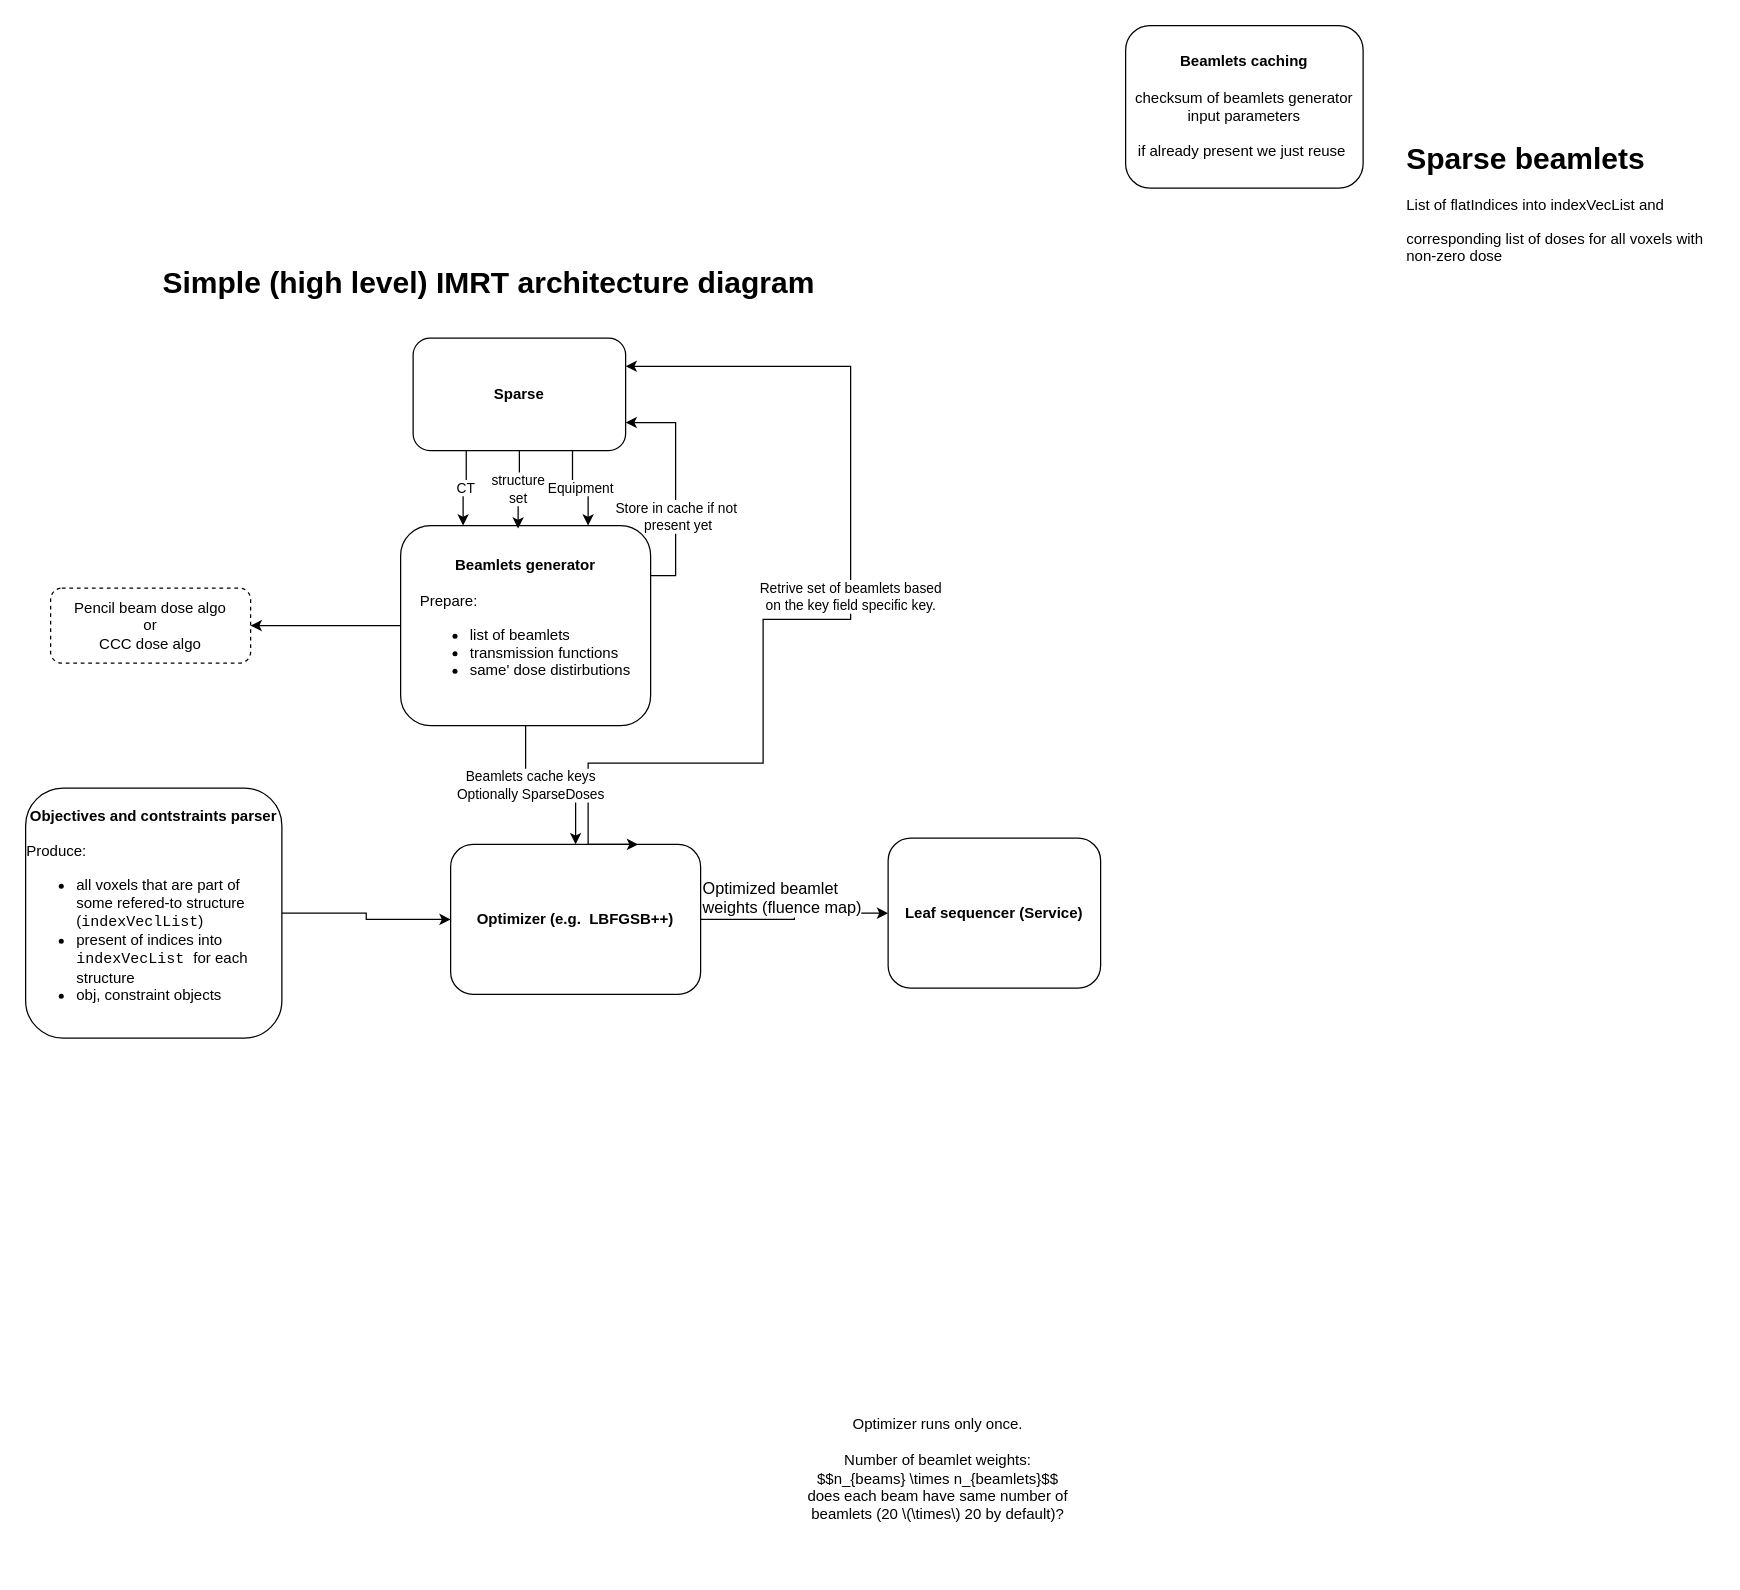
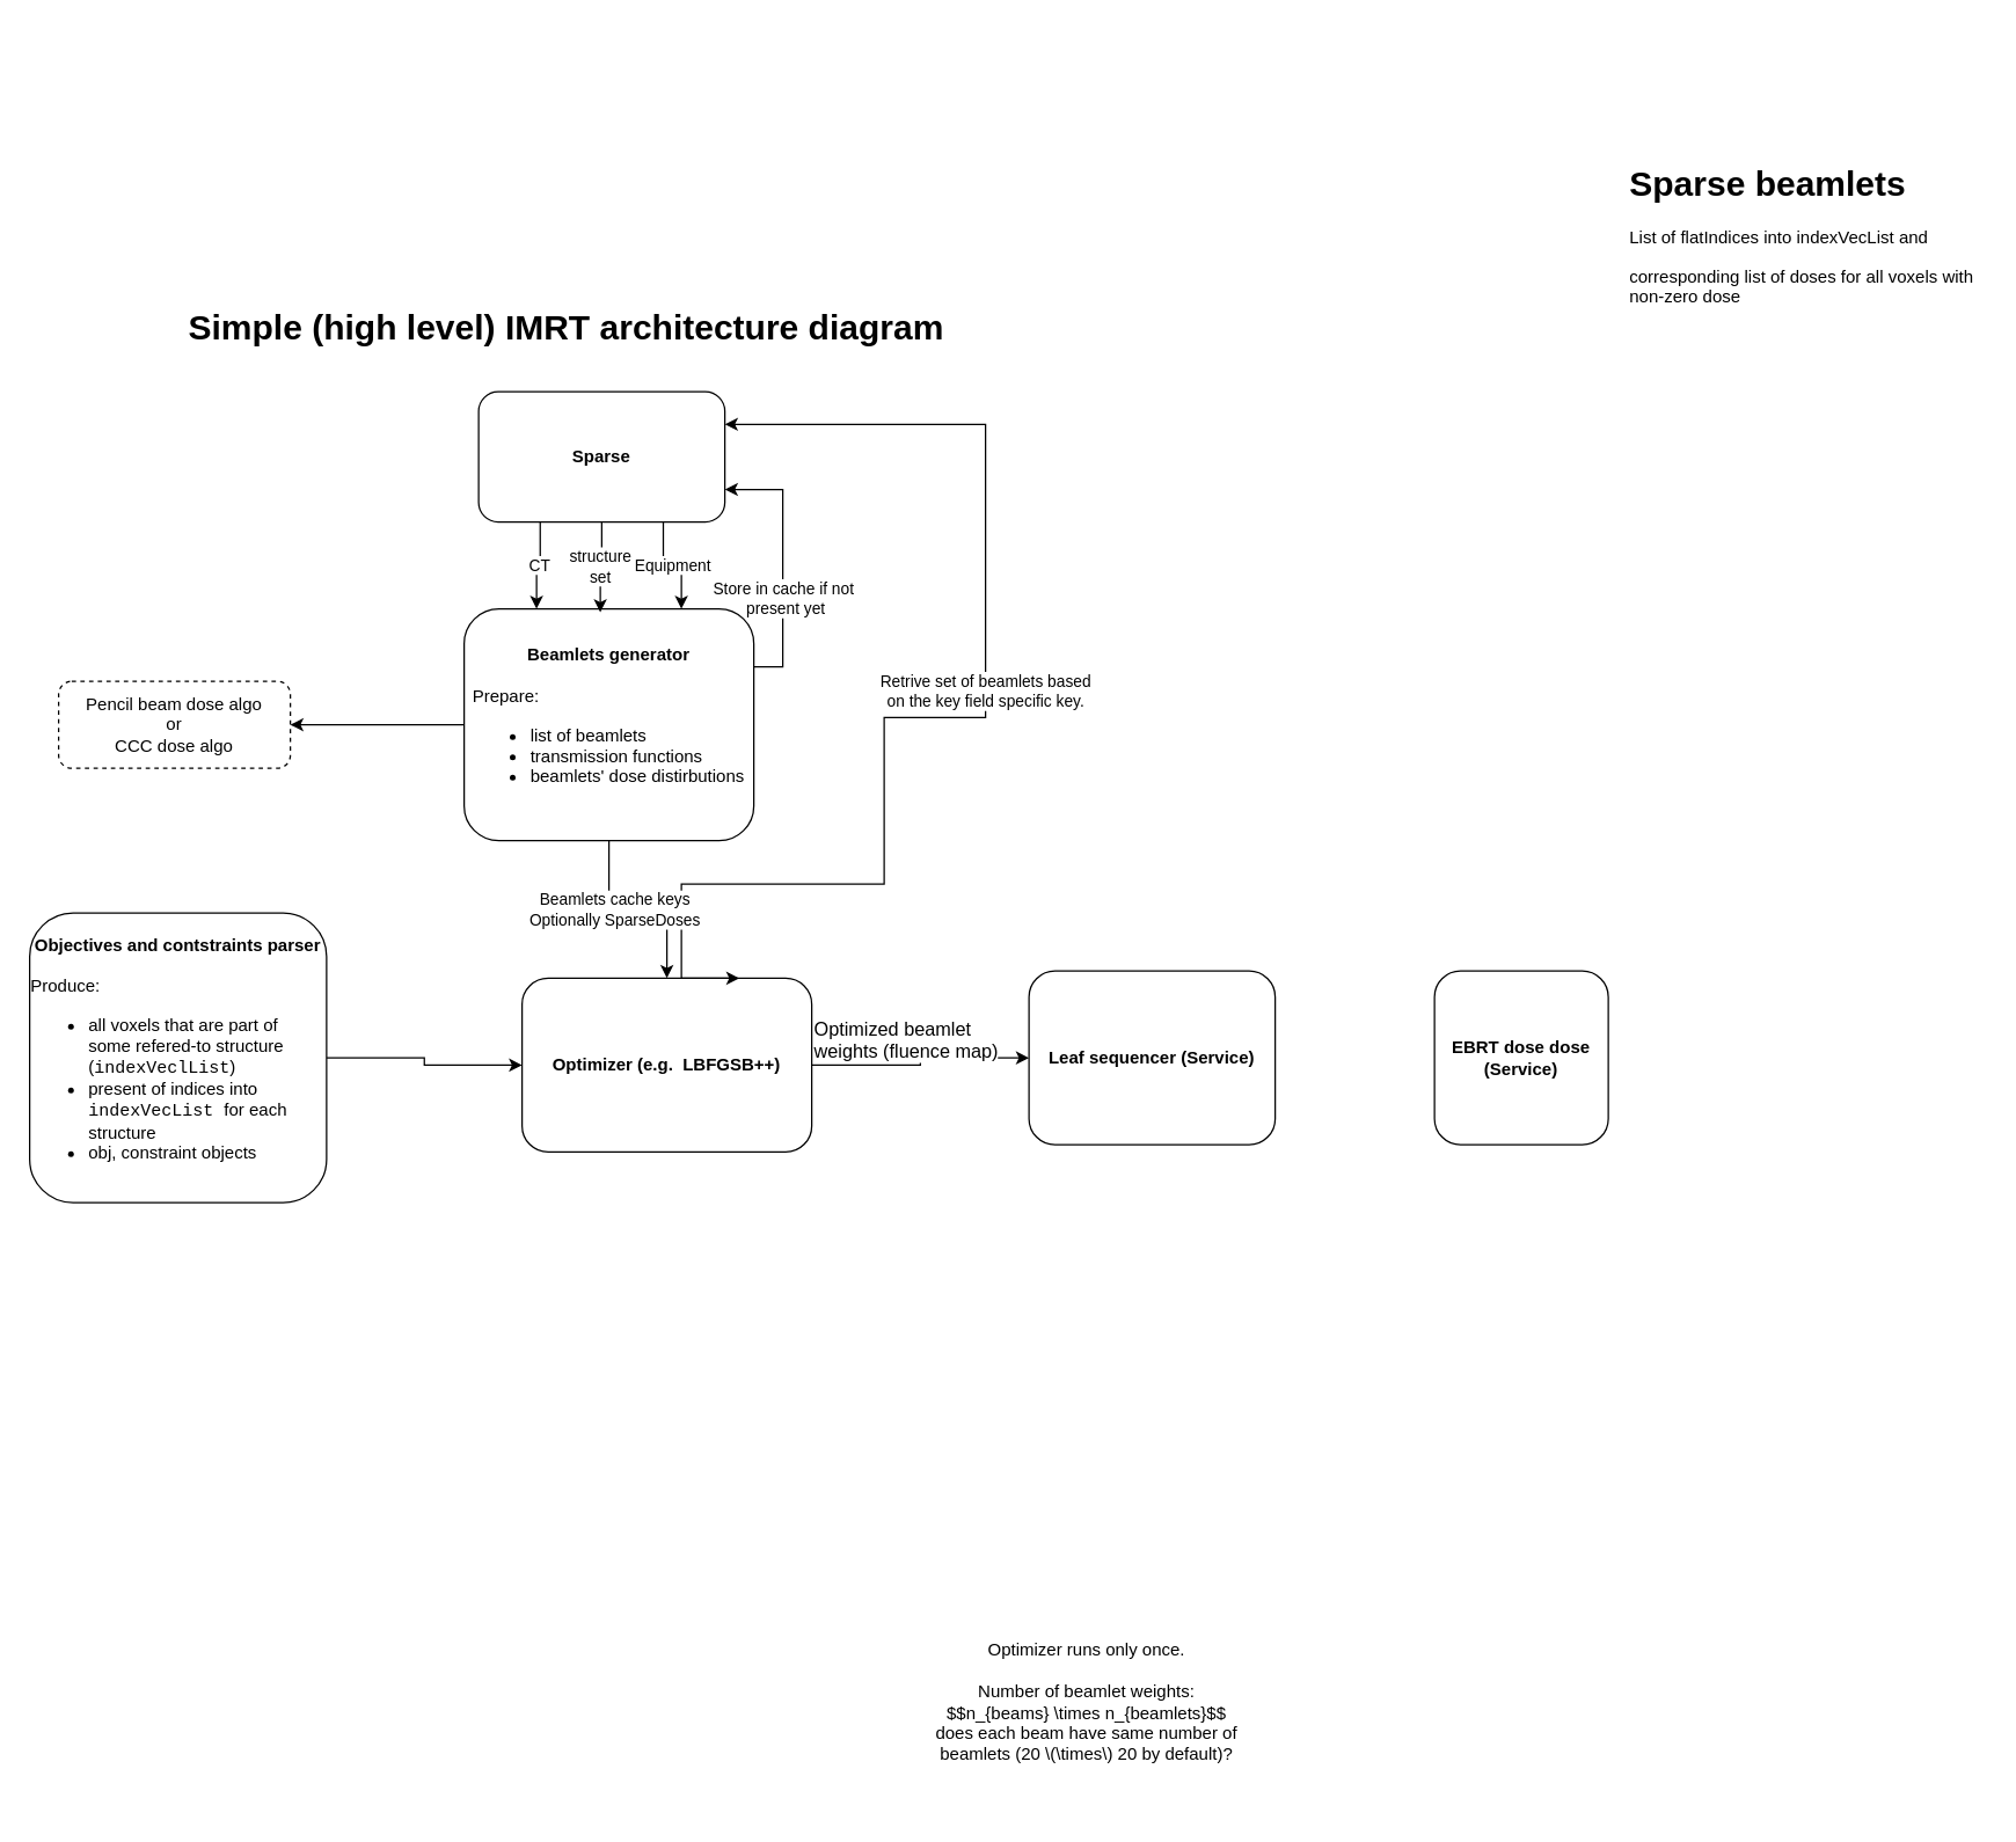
  <mxCell id="0" />
  <mxCell id="1" parent="0" />
  <mxCell id="2" style="edgeStyle=orthogonalEdgeStyle;rounded=0;orthogonalLoop=1;jettySize=auto;html=1;exitX=1;exitY=0.25;exitDx=0;exitDy=0;entryX=1;entryY=0.75;entryDx=0;entryDy=0;" parent="1" source="5" target="19" edge="1"><mxGeometry relative="1" as="geometry" /></mxCell>
  <mxCell id="3" value="Store in cache if not&amp;nbsp;&lt;br&gt;present yet" style="edgeLabel;html=1;align=center;verticalAlign=middle;resizable=0;points=[];" parent="2" vertex="1" connectable="0"><mxGeometry x="-0.244" y="-1" relative="1" as="geometry"><mxPoint y="1" as="offset" /></mxGeometry></mxCell>
  <mxCell id="4" value="" style="edgeStyle=orthogonalEdgeStyle;rounded=0;orthogonalLoop=1;jettySize=auto;html=1;" edge="1" parent="1" source="5" target="25"><mxGeometry relative="1" as="geometry" /></mxCell>
- <mxCell id="5" value="&lt;b&gt;Beamlets generator&lt;/b&gt;&lt;br&gt;&lt;br&gt;&lt;div style=&quot;text-align: left&quot;&gt;&lt;span&gt;Prepare:&lt;/span&gt;&lt;/div&gt;&lt;ul&gt;&lt;li style=&quot;text-align: left&quot;&gt;list of beamlets&lt;/li&gt;&lt;li style=&quot;text-align: left&quot;&gt;transmission functions&lt;/li&gt;&lt;li style=&quot;text-align: left&quot;&gt;same' dose distirbutions&lt;/li&gt;&lt;/ul&gt;" style="rounded=1;whiteSpace=wrap;html=1;verticalAlign=middle;" parent="1" vertex="1"><mxGeometry x="320" y="420" width="200" height="160" as="geometry" /></mxCell>
+ <mxCell id="5" value="&lt;b&gt;Beamlets generator&lt;/b&gt;&lt;br&gt;&lt;br&gt;&lt;div style=&quot;text-align: left&quot;&gt;&lt;span&gt;Prepare:&lt;/span&gt;&lt;/div&gt;&lt;ul&gt;&lt;li style=&quot;text-align: left&quot;&gt;list of beamlets&lt;/li&gt;&lt;li style=&quot;text-align: left&quot;&gt;transmission functions&lt;/li&gt;&lt;li style=&quot;text-align: left&quot;&gt;beamlets' dose distirbutions&lt;/li&gt;&lt;/ul&gt;" style="rounded=1;whiteSpace=wrap;html=1;verticalAlign=middle;" parent="1" vertex="1"><mxGeometry x="320" y="420" width="200" height="160" as="geometry" /></mxCell>
  <mxCell id="6" value="" style="edgeStyle=orthogonalEdgeStyle;rounded=0;orthogonalLoop=1;jettySize=auto;html=1;startArrow=classic;startFill=1;endArrow=none;endFill=0;" parent="1" source="7" target="20" edge="1"><mxGeometry relative="1" as="geometry" /></mxCell>
  <mxCell id="7" value="&lt;b&gt;Optimizer (e.g.&amp;nbsp; LBFGSB++)&lt;/b&gt;" style="rounded=1;whiteSpace=wrap;html=1;verticalAlign=middle;" parent="1" vertex="1"><mxGeometry x="360" y="675" width="200" height="120" as="geometry" /></mxCell>
  <mxCell id="8" style="edgeStyle=orthogonalEdgeStyle;rounded=0;orthogonalLoop=1;jettySize=auto;html=1;exitX=1;exitY=0.25;exitDx=0;exitDy=0;entryX=0.75;entryY=0;entryDx=0;entryDy=0;startArrow=classic;startFill=1;" parent="1" source="19" target="7" edge="1"><mxGeometry relative="1" as="geometry"><Array as="points"><mxPoint x="680" y="293" /><mxPoint x="680" y="495" /><mxPoint x="610" y="495" /><mxPoint x="610" y="610" /><mxPoint x="470" y="610" /></Array></mxGeometry></mxCell>
  <mxCell id="9" value="Retrive set of beamlets based&lt;br&gt;on the key field specific key." style="edgeLabel;html=1;align=center;verticalAlign=middle;resizable=0;points=[];" parent="8" vertex="1" connectable="0"><mxGeometry x="-0.104" y="-1" relative="1" as="geometry"><mxPoint as="offset" /></mxGeometry></mxCell>
- <mxCell id="10" value="&lt;b&gt;Beamlets caching&lt;/b&gt;&lt;br&gt;&lt;br&gt;checksum of beamlets generator input parameters&lt;br&gt;&lt;br&gt;if already present we just reuse&amp;nbsp;" style="rounded=1;whiteSpace=wrap;html=1;verticalAlign=middle;" parent="1" vertex="1"><mxGeometry x="900" y="20" width="190" height="130" as="geometry" /></mxCell>
  <mxCell id="11" value="&lt;b&gt;Leaf sequencer (Service)&lt;br&gt;&lt;/b&gt;" style="rounded=1;whiteSpace=wrap;html=1;verticalAlign=middle;" parent="1" vertex="1"><mxGeometry x="710" y="670" width="170" height="120" as="geometry" /></mxCell>
  <mxCell id="12" value="" style="endArrow=classic;html=1;rounded=0;edgeStyle=orthogonalEdgeStyle;exitX=1;exitY=0.5;exitDx=0;exitDy=0;entryX=0;entryY=0.5;entryDx=0;entryDy=0;" parent="1" source="7" target="11" edge="1"><mxGeometry relative="1" as="geometry"><mxPoint x="680" y="550" as="sourcePoint" /><mxPoint x="840" y="560" as="targetPoint" /></mxGeometry></mxCell>
  <mxCell id="13" value="Optimized beamlet&lt;br style=&quot;font-size: 13px;&quot;&gt;weights (fluence map)" style="edgeLabel;resizable=0;html=1;align=left;verticalAlign=bottom;fontSize=13;" parent="12" connectable="0" vertex="1"><mxGeometry x="-1" relative="1" as="geometry" /></mxCell>
  <mxCell id="14" value="" style="endArrow=classic;html=1;rounded=0;edgeStyle=orthogonalEdgeStyle;exitX=0.5;exitY=1;exitDx=0;exitDy=0;entryX=0.5;entryY=0;entryDx=0;entryDy=0;" parent="1" source="5" target="7" edge="1"><mxGeometry width="50" height="50" relative="1" as="geometry"><mxPoint x="740" y="510" as="sourcePoint" /><mxPoint x="790" y="460" as="targetPoint" /></mxGeometry></mxCell>
  <mxCell id="15" value="Beamlets cache keys&lt;br&gt;Optionally SparseDoses" style="edgeLabel;html=1;align=center;verticalAlign=middle;resizable=0;points=[];" parent="14" vertex="1" connectable="0"><mxGeometry x="-0.25" relative="1" as="geometry"><mxPoint as="offset" /></mxGeometry></mxCell>
  <mxCell id="16" value="CT" style="edgeStyle=orthogonalEdgeStyle;rounded=0;orthogonalLoop=1;jettySize=auto;html=1;exitX=0.25;exitY=1;exitDx=0;exitDy=0;entryX=0.25;entryY=0;entryDx=0;entryDy=0;startArrow=none;startFill=0;" parent="1" source="19" target="5" edge="1"><mxGeometry relative="1" as="geometry" /></mxCell>
  <mxCell id="17" value="Equipment" style="edgeStyle=orthogonalEdgeStyle;rounded=0;orthogonalLoop=1;jettySize=auto;html=1;exitX=0.75;exitY=1;exitDx=0;exitDy=0;entryX=0.75;entryY=0;entryDx=0;entryDy=0;startArrow=none;startFill=0;" parent="1" source="19" target="5" edge="1"><mxGeometry relative="1" as="geometry" /></mxCell>
  <mxCell id="18" value="structure&lt;br&gt;set" style="edgeStyle=orthogonalEdgeStyle;rounded=0;orthogonalLoop=1;jettySize=auto;html=1;exitX=0.5;exitY=1;exitDx=0;exitDy=0;entryX=0.47;entryY=0.015;entryDx=0;entryDy=0;entryPerimeter=0;startArrow=none;startFill=0;endArrow=classic;endFill=1;" parent="1" source="19" target="5" edge="1"><mxGeometry relative="1" as="geometry" /></mxCell>
  <mxCell id="19" value="&lt;b&gt;Sparse&lt;br&gt;&lt;/b&gt;" style="rounded=1;whiteSpace=wrap;html=1;verticalAlign=middle;" parent="1" vertex="1"><mxGeometry x="330" y="270" width="170" height="90" as="geometry" /></mxCell>
  <mxCell id="20" value="&lt;b&gt;Objectives and contstraints parser&lt;br&gt;&lt;/b&gt;&lt;br&gt;&lt;div style=&quot;text-align: left&quot;&gt;&lt;span&gt;Produce:&lt;/span&gt;&lt;/div&gt;&lt;div style=&quot;text-align: left&quot;&gt;&lt;ul&gt;&lt;li&gt;all voxels that are part of some refered-to structure (&lt;font face=&quot;Courier New&quot;&gt;indexVeclList&lt;/font&gt;)&lt;/li&gt;&lt;li&gt;present of indices into &lt;font face=&quot;Courier New&quot;&gt;indexVecList &lt;/font&gt;for each structure&lt;/li&gt;&lt;li&gt;obj, constraint objects&lt;/li&gt;&lt;/ul&gt;&lt;/div&gt;" style="whiteSpace=wrap;html=1;rounded=1;" parent="1" vertex="1"><mxGeometry x="20" y="630" width="205" height="200" as="geometry" /></mxCell>
  <mxCell id="21" value="&lt;h1&gt;Simple (high level) IMRT architecture diagram&lt;/h1&gt;" style="text;html=1;strokeColor=none;fillColor=none;spacing=5;spacingTop=-20;whiteSpace=wrap;overflow=hidden;rounded=0;verticalAlign=middle;" parent="1" vertex="1"><mxGeometry x="125" y="210" width="554" height="45" as="geometry" /></mxCell>
+ <mxCell id="22" value="&lt;b&gt;EBRT dose dose (Service)&lt;br&gt;&lt;/b&gt;" style="whiteSpace=wrap;html=1;rounded=1;" parent="1" vertex="1"><mxGeometry x="990" y="670" width="120" height="120" as="geometry" /></mxCell>
  <mxCell id="23" value="Optimizer runs only once.&lt;br&gt;&lt;br&gt;Number of beamlet weights: &lt;br&gt;$$n_{beams} \times n_{beamlets}$$&lt;br&gt;does each beam have same number of beamlets (20 \(\times\) 20 by default)?" style="text;html=1;strokeColor=none;fillColor=none;align=center;verticalAlign=middle;whiteSpace=wrap;rounded=0;" parent="1" vertex="1"><mxGeometry x="630" y="1100" width="240" height="150" as="geometry" /></mxCell>
  <mxCell id="24" value="&lt;h1&gt;Sparse beamlets&lt;/h1&gt;&lt;p&gt;List of flatIndices into indexVecList and&lt;/p&gt;&lt;p&gt;corresponding list of doses for all voxels with non-zero dose&lt;/p&gt;" style="text;html=1;strokeColor=none;fillColor=none;spacing=5;spacingTop=-20;whiteSpace=wrap;overflow=hidden;rounded=0;align=left;verticalAlign=middle;" parent="1" vertex="1"><mxGeometry x="1120" y="110" width="250" height="120" as="geometry" /></mxCell>
  <mxCell id="25" value="Pencil beam dose algo&lt;br&gt;or&lt;br&gt;CCC dose algo" style="whiteSpace=wrap;html=1;rounded=1;dashed=1;" vertex="1" parent="1"><mxGeometry x="40" y="470" width="160" height="60" as="geometry" /></mxCell>
